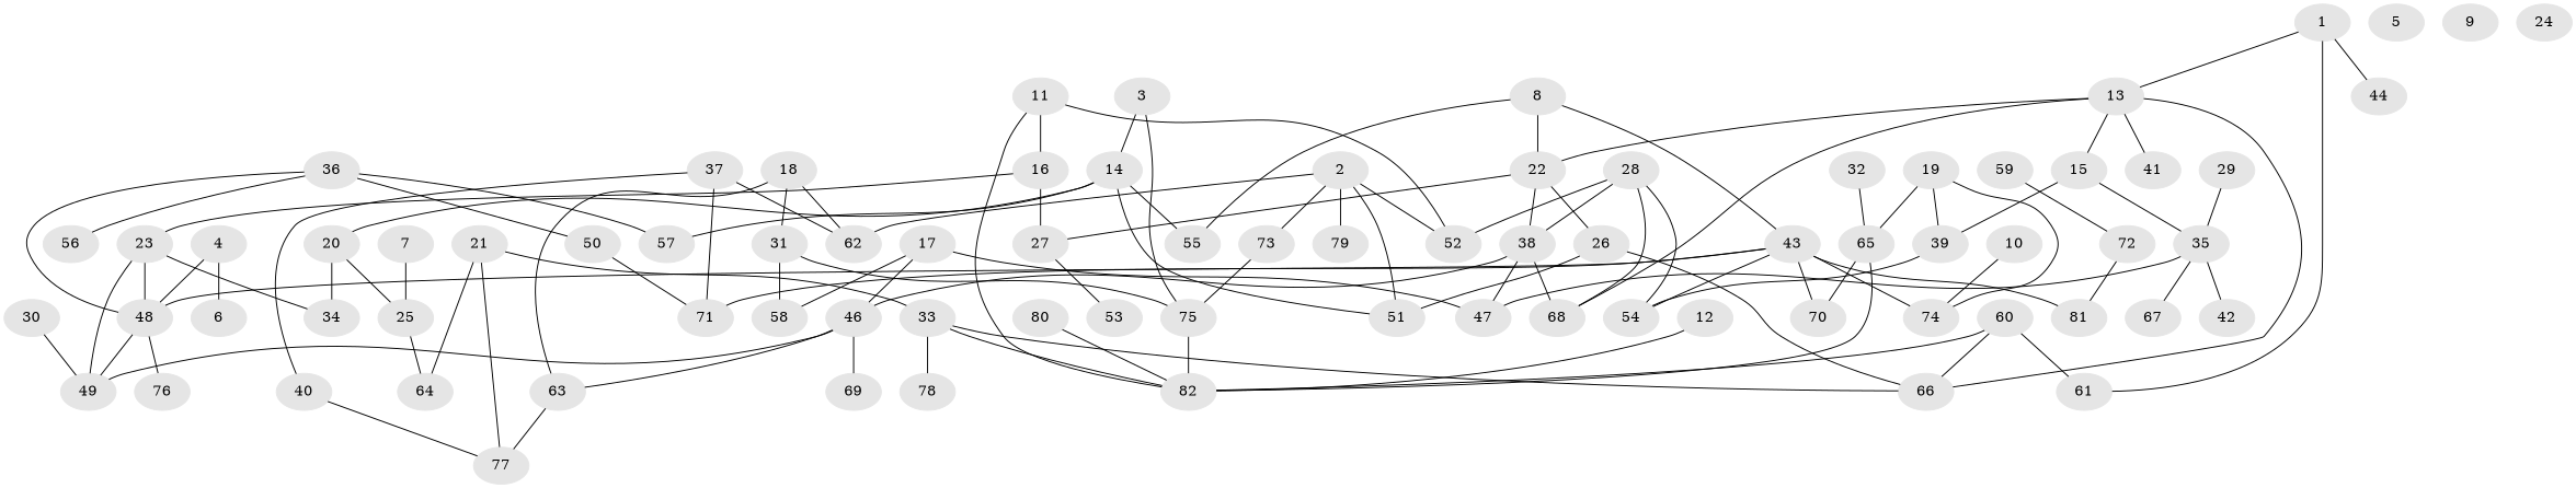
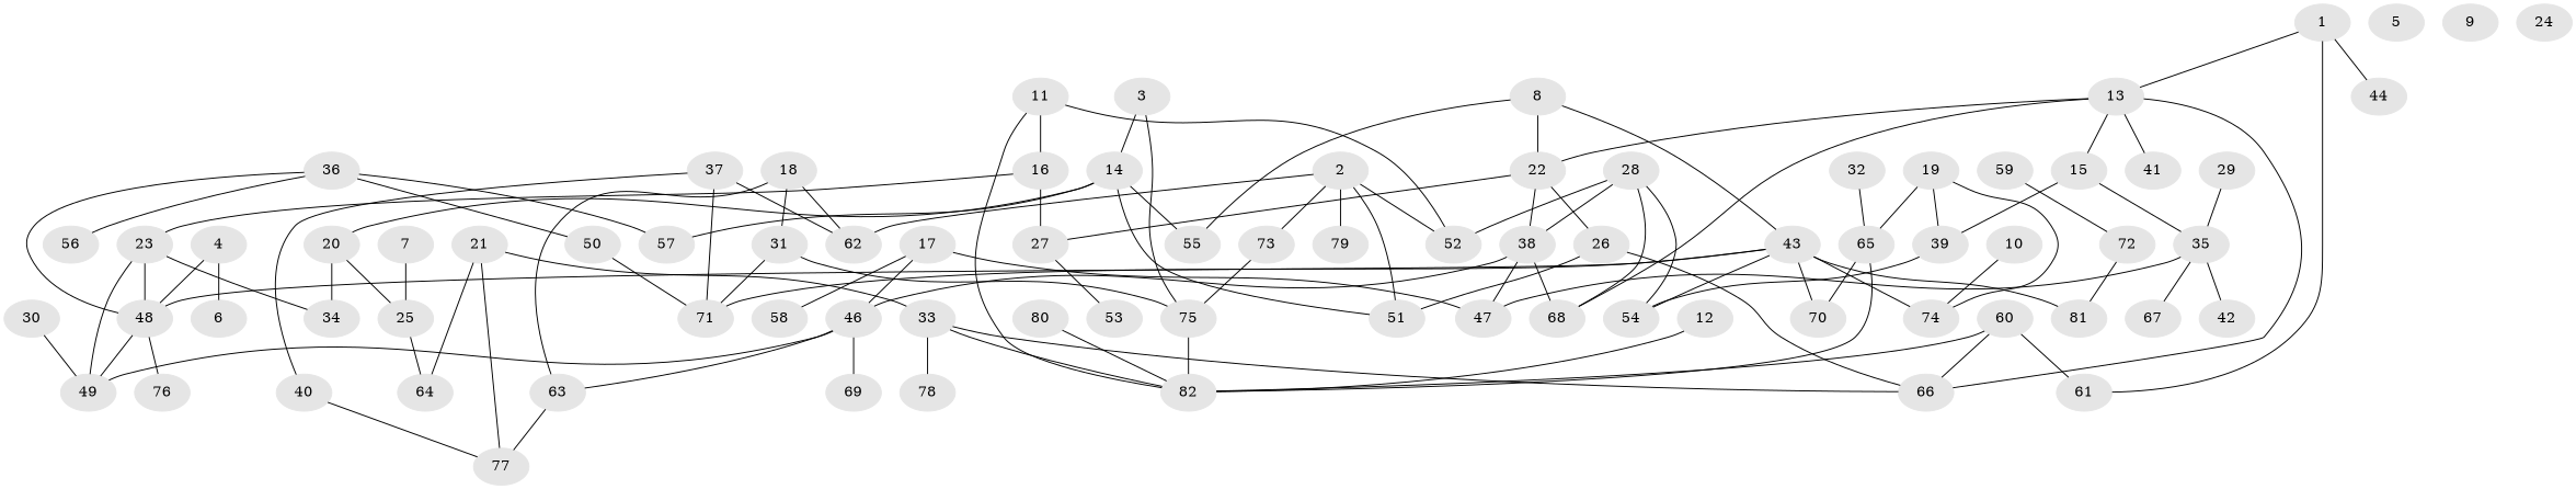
  graph {
    node [color=gray90 style=filled]
    1
    13
    44
    61
    22
    15
    41
    66
    68
    2
    52
    62
    73
    79
    51
    75
    3
    14
    55
    20
    57
    82
    4
    6
    48
    49
    76
    5
    7
    25
    64
    8
    43
    27
    26
    38
    74
    54
    71
    70
    81
    9
    10
    11
    16
    23
    12
    35
    39
    34
    47
    42
    67
    53
    17
    58
    46
    63
    69
    18
    31
    77
    19
    65
    21
    33
    78
    24
    28
    29
    30
    32
    36
    50
    56
    37
    40
    59
    72
    60
    80
    1 -- 13
    1 -- 44
    1 -- 61
    13 -- 22
    13 -- 15
    13 -- 41
    13 -- 66
    13 -- 68
    22 -- 27
    22 -- 26
    22 -- 38
    15 -- 35
    15 -- 39
    2 -- 52
    2 -- 62
    2 -- 73
    2 -- 79
    2 -- 51
    73 -- 75
    75 -- 82
    3 -- 75
    3 -- 14
    14 -- 51
    14 -- 55
    14 -- 20
    14 -- 57
    20 -- 25
    20 -- 34
    4 -- 6
    4 -- 48
    48 -- 49
    48 -- 76
    7 -- 25
    25 -- 64
    8 -- 22
    8 -- 55
    8 -- 43
    43 -- 48
    43 -- 74
    43 -- 54
    43 -- 71
    43 -- 70
    43 -- 81
    27 -- 53
    26 -- 66
    26 -- 51
    38 -- 68
    38 -- 47
    38 -- 46
    10 -- 74
    11 -- 52
    11 -- 82
    11 -- 16
    16 -- 27
    16 -- 23
    23 -- 48
    23 -- 49
    23 -- 34
    12 -- 82
    35 -- 47
    35 -- 42
    35 -- 67
    39 -- 54
    17 -- 47
    17 -- 58
    17 -- 46
    46 -- 49
    46 -- 63
    46 -- 69
    63 -- 77
    18 -- 62
    18 -- 63
    18 -- 31
    31 -- 75
-   31 -- 58
+   31 -- 71
    19 -- 74
    19 -- 39
    19 -- 65
    65 -- 82
    65 -- 70
    21 -- 64
    21 -- 77
    21 -- 33
    33 -- 66
    33 -- 82
    33 -- 78
    28 -- 68
    28 -- 52
    28 -- 38
    28 -- 54
    29 -- 35
    30 -- 49
    32 -- 65
    36 -- 57
    36 -- 48
    36 -- 50
    36 -- 56
    50 -- 71
    37 -- 62
    37 -- 71
    37 -- 40
    40 -- 77
    59 -- 72
    72 -- 81
    60 -- 61
    60 -- 66
    60 -- 82
    80 -- 82
  }
